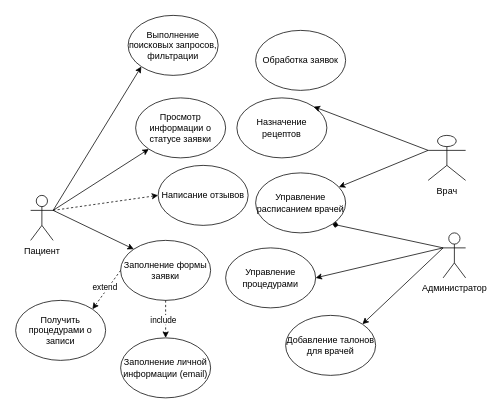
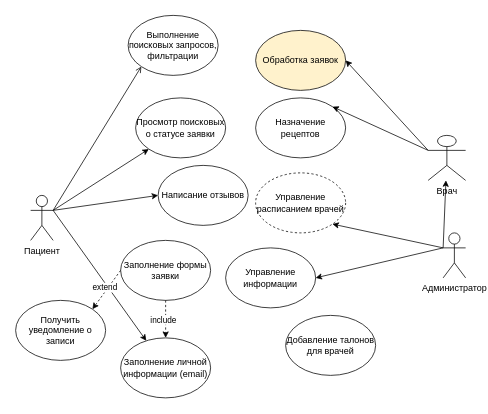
  <mxCell id="0" />
  <mxCell id="1" parent="0" />
  <mxCell id="2" value="&lt;font style=&quot;vertical-align: inherit;&quot;&gt;&lt;font style=&quot;vertical-align: inherit;&quot;&gt;Врач&lt;/font&gt;&lt;/font&gt;" style="shape=umlActor;verticalLabelPosition=bottom;verticalAlign=top;html=1;outlineConnect=0;" vertex="1" parent="1"><mxGeometry x="570" y="180" width="50" height="60" as="geometry" /></mxCell>
  <mxCell id="3" value="&lt;font style=&quot;vertical-align: inherit;&quot;&gt;&lt;font style=&quot;vertical-align: inherit;&quot;&gt;Пациент&lt;/font&gt;&lt;/font&gt;" style="shape=umlActor;verticalLabelPosition=bottom;verticalAlign=top;html=1;outlineConnect=0;" vertex="1" parent="1"><mxGeometry x="40" y="260" width="30" height="60" as="geometry" /></mxCell>
  <mxCell id="4" value="&lt;font style=&quot;vertical-align: inherit;&quot;&gt;&lt;font style=&quot;vertical-align: inherit;&quot;&gt;Администратор&lt;/font&gt;&lt;/font&gt;" style="shape=umlActor;verticalLabelPosition=bottom;verticalAlign=top;html=1;outlineConnect=0;" vertex="1" parent="1"><mxGeometry x="590" y="310" width="30" height="60" as="geometry" /></mxCell>
  <mxCell id="5" value="Заполнение формы заявки" style="ellipse;whiteSpace=wrap;html=1;" vertex="1" parent="1"><mxGeometry x="160" y="320" width="120" height="80" as="geometry" /></mxCell>
  <mxCell id="6" value="Заполнение личной информации (email)" style="ellipse;whiteSpace=wrap;html=1;" vertex="1" parent="1"><mxGeometry x="160" y="450" width="120" height="80" as="geometry" /></mxCell>
- <mxCell id="7" value="Получить процедурами о записи" style="ellipse;whiteSpace=wrap;html=1;" vertex="1" parent="1"><mxGeometry x="20" y="400" width="120" height="80" as="geometry" /></mxCell>
- <mxCell id="8" value="Просмотр информации о статусе заявки" style="ellipse;whiteSpace=wrap;html=1;" vertex="1" parent="1"><mxGeometry y="130" width="120" height="80" as="geometry" x="180" /></mxCell>
- <mxCell id="9" value="Управление процедурами" style="ellipse;whiteSpace=wrap;html=1;" vertex="1" parent="1"><mxGeometry x="300" y="330" width="120" height="80" as="geometry" /></mxCell>
+ <mxCell id="7" value="Получить уведомление о записи" style="ellipse;whiteSpace=wrap;html=1;" vertex="1" parent="1"><mxGeometry x="20" y="400" width="120" height="80" as="geometry" /></mxCell>
+ <mxCell id="8" value="Просмотр поисковых о статусе заявки" style="ellipse;whiteSpace=wrap;html=1;" vertex="1" parent="1"><mxGeometry y="130" width="120" height="80" as="geometry" x="180" /></mxCell>
+ <mxCell id="9" value="Управление информации" style="ellipse;whiteSpace=wrap;html=1;" vertex="1" parent="1"><mxGeometry x="300" y="330" width="120" height="80" as="geometry" /></mxCell>
  <mxCell id="10" value="Добавление талонов для врачей" style="ellipse;whiteSpace=wrap;html=1;" vertex="1" parent="1"><mxGeometry x="380" y="420" width="120" height="80" as="geometry" /></mxCell>
- <mxCell id="11" value="Управление расписанием врачей" style="ellipse;whiteSpace=wrap;html=1;" vertex="1" parent="1"><mxGeometry x="340" y="230" width="120" height="80" as="geometry" /></mxCell>
+ <mxCell id="11" value="Управление расписанием врачей" style="ellipse;whiteSpace=wrap;html=1;dashed=1;" vertex="1" parent="1"><mxGeometry x="340" y="230" width="120" height="80" as="geometry" /></mxCell>
  <mxCell id="12" value="Написание отзывов" style="ellipse;whiteSpace=wrap;html=1;" vertex="1" parent="1"><mxGeometry x="210" y="220" width="120" height="80" as="geometry" /></mxCell>
  <mxCell id="13" value="Выполнение поисковых запросов, фильтрации" style="ellipse;whiteSpace=wrap;html=1;" vertex="1" parent="1"><mxGeometry x="170" y="20" width="120" height="80" as="geometry" /></mxCell>
- <mxCell id="14" value="Обработка заявок" style="ellipse;whiteSpace=wrap;html=1;" vertex="1" parent="1"><mxGeometry x="340" y="40" width="120" height="80" as="geometry" /></mxCell>
- <mxCell id="15" value="Назначение рецептов" style="ellipse;whiteSpace=wrap;html=1;" vertex="1" parent="1"><mxGeometry x="315" y="130" width="120" height="80" as="geometry" /></mxCell>
- <mxCell id="16" value="" style="endArrow=classic;html=1;rounded=0;exitX=0;exitY=0.333;exitDx=0;exitDy=0;exitPerimeter=0;" edge="1" parent="1" source="2" target="11"><mxGeometry width="50" height="50" relative="1" as="geometry"><mxPoint x="370" y="20" as="sourcePoint" /><mxPoint x="420" y="-30" as="targetPoint" /></mxGeometry></mxCell>
+ <mxCell id="14" value="Обработка заявок" style="ellipse;whiteSpace=wrap;html=1;fillColor=#fff2cc;" vertex="1" parent="1"><mxGeometry x="340" y="40" width="120" height="80" as="geometry" /></mxCell>
+ <mxCell id="15" value="Назначение рецептов" style="ellipse;whiteSpace=wrap;html=1;" vertex="1" parent="1"><mxGeometry x="340" y="130" width="120" height="80" as="geometry" /></mxCell>
+ <mxCell id="16" value="" style="endArrow=classic;html=1;rounded=0;exitX=0;exitY=0.333;exitDx=0;exitDy=0;exitPerimeter=0;entryX=1;entryY=0.5;entryDx=0;entryDy=0;" edge="1" parent="1" source="2" target="14"><mxGeometry width="50" height="50" relative="1" as="geometry"><mxPoint x="370" y="20" as="sourcePoint" /><mxPoint x="420" y="-30" as="targetPoint" /></mxGeometry></mxCell>
  <mxCell id="17" value="" style="endArrow=classic;html=1;rounded=0;exitX=0;exitY=0.333;exitDx=0;exitDy=0;exitPerimeter=0;entryX=1;entryY=0;entryDx=0;entryDy=0;" edge="1" parent="1" source="2" target="15"><mxGeometry width="50" height="50" relative="1" as="geometry"><mxPoint x="530" y="30" as="sourcePoint" /><mxPoint x="500" y="180" as="targetPoint" /></mxGeometry></mxCell>
  <mxCell id="18" value="" style="endArrow=classic;html=1;rounded=0;exitX=1;exitY=0.333;exitDx=0;exitDy=0;exitPerimeter=0;entryX=0;entryY=1;entryDx=0;entryDy=0;" edge="1" parent="1" source="3" target="8"><mxGeometry width="50" height="50" relative="1" as="geometry"><mxPoint x="160" y="290" as="sourcePoint" /><mxPoint x="210" y="240" as="targetPoint" /></mxGeometry></mxCell>
- <mxCell id="19" value="" style="endArrow=classic;html=1;rounded=0;exitX=1;exitY=0.333;exitDx=0;exitDy=0;exitPerimeter=0;entryX=0;entryY=0.5;entryDx=0;entryDy=0;dashed=1;" edge="1" parent="1" source="3" target="12"><mxGeometry width="50" height="50" relative="1" as="geometry"><mxPoint x="150" y="300" as="sourcePoint" /><mxPoint x="210" y="290" as="targetPoint" /></mxGeometry></mxCell>
- <mxCell id="20" value="" style="endArrow=classic;html=1;rounded=0;entryX=0;entryY=1;entryDx=0;entryDy=0;exitX=1;exitY=0.333;exitDx=0;exitDy=0;exitPerimeter=0;" edge="1" parent="1" source="3" target="13"><mxGeometry width="50" height="50" relative="1" as="geometry"><mxPoint x="120" y="280" as="sourcePoint" /><mxPoint x="110" y="150" as="targetPoint" /></mxGeometry></mxCell>
- <mxCell id="21" value="" style="endArrow=classic;html=1;rounded=0;exitX=1;exitY=0.333;exitDx=0;exitDy=0;exitPerimeter=0;entryX=0;entryY=0;entryDx=0;entryDy=0;" edge="1" parent="1" source="3" target="5"><mxGeometry width="50" height="50" relative="1" as="geometry"><mxPoint x="80" y="320" as="sourcePoint" /><mxPoint x="-20" y="330" as="targetPoint" /></mxGeometry></mxCell>
- <mxCell id="22" value="" style="endArrow=diamond;html=1;rounded=0;exitX=0;exitY=0.333;exitDx=0;exitDy=0;exitPerimeter=0;entryX=1;entryY=1;entryDx=0;entryDy=0;" edge="1" parent="1" source="4" target="11"><mxGeometry width="50" height="50" relative="1" as="geometry"><mxPoint x="380" y="320" as="sourcePoint" /><mxPoint x="470" y="280" as="targetPoint" /></mxGeometry></mxCell>
+ <mxCell id="19" value="" style="endArrow=classic;html=1;rounded=0;exitX=1;exitY=0.333;exitDx=0;exitDy=0;exitPerimeter=0;entryX=0;entryY=0.5;entryDx=0;entryDy=0;" edge="1" parent="1" source="3" target="12"><mxGeometry width="50" height="50" relative="1" as="geometry"><mxPoint x="150" y="300" as="sourcePoint" /><mxPoint x="210" y="290" as="targetPoint" /></mxGeometry></mxCell>
+ <mxCell id="20" value="" style="endArrow=open;html=1;rounded=0;entryX=0;entryY=1;entryDx=0;entryDy=0;exitX=1;exitY=0.333;exitDx=0;exitDy=0;exitPerimeter=0;" edge="1" parent="1" source="3" target="13"><mxGeometry width="50" height="50" relative="1" as="geometry"><mxPoint x="120" y="280" as="sourcePoint" /><mxPoint x="110" y="150" as="targetPoint" /></mxGeometry></mxCell>
+ <mxCell id="21" value="" style="endArrow=classic;html=1;rounded=0;exitX=1;exitY=0.333;exitDx=0;exitDy=0;exitPerimeter=0;" edge="1" parent="1" source="3" target="6"><mxGeometry width="50" height="50" relative="1" as="geometry"><mxPoint x="80" y="320" as="sourcePoint" /><mxPoint x="-20" y="330" as="targetPoint" /></mxGeometry></mxCell>
+ <mxCell id="22" value="" style="endArrow=classic;html=1;rounded=0;exitX=0;exitY=0.333;exitDx=0;exitDy=0;exitPerimeter=0;entryX=1;entryY=1;entryDx=0;entryDy=0;" edge="1" parent="1" source="4" target="11"><mxGeometry width="50" height="50" relative="1" as="geometry"><mxPoint x="380" y="320" as="sourcePoint" /><mxPoint x="470" y="280" as="targetPoint" /></mxGeometry></mxCell>
  <mxCell id="23" value="" style="endArrow=classic;html=1;rounded=0;exitX=0;exitY=0.333;exitDx=0;exitDy=0;exitPerimeter=0;entryX=1;entryY=0.5;entryDx=0;entryDy=0;" edge="1" parent="1" source="4" target="9"><mxGeometry width="50" height="50" relative="1" as="geometry"><mxPoint x="440" y="340" as="sourcePoint" /><mxPoint x="350" y="240" as="targetPoint" /></mxGeometry></mxCell>
- <mxCell id="24" value="" style="endArrow=classic;html=1;rounded=0;entryX=1;entryY=0;entryDx=0;entryDy=0;exitX=0;exitY=0.333;exitDx=0;exitDy=0;exitPerimeter=0;" edge="1" parent="1" source="4" target="10"><mxGeometry width="50" height="50" relative="1" as="geometry"><mxPoint x="580" y="340" as="sourcePoint" /><mxPoint x="450" y="440" as="targetPoint" /></mxGeometry></mxCell>
+ <mxCell id="24" value="" style="endArrow=classic;html=1;rounded=0;exitX=0;exitY=0.333;exitDx=0;exitDy=0;exitPerimeter=0;" edge="1" parent="1" source="4" target="2"><mxGeometry width="50" height="50" relative="1" as="geometry"><mxPoint x="580" y="340" as="sourcePoint" /><mxPoint x="450" y="440" as="targetPoint" /></mxGeometry></mxCell>
  <mxCell id="25" value="" style="endArrow=classic;html=1;rounded=0;exitX=0.5;exitY=1;exitDx=0;exitDy=0;dashed=1;entryX=0.5;entryY=0;entryDx=0;entryDy=0;" edge="1" parent="1" source="5" target="6"><mxGeometry width="50" height="50" relative="1" as="geometry"><mxPoint x="200" y="430" as="sourcePoint" /><mxPoint x="150" y="470" as="targetPoint" /></mxGeometry></mxCell>
  <mxCell id="26" value="&lt;font style=&quot;vertical-align: inherit;&quot;&gt;&lt;font style=&quot;vertical-align: inherit;&quot;&gt;include&lt;/font&gt;&lt;/font&gt;" style="edgeLabel;html=1;align=center;verticalAlign=middle;resizable=0;points=[];" vertex="1" connectable="0" parent="25"><mxGeometry x="-0.017" y="-4" relative="1" as="geometry"><mxPoint as="offset" /></mxGeometry></mxCell>
  <mxCell id="27" value="" style="endArrow=classic;html=1;rounded=0;exitX=0;exitY=0.5;exitDx=0;exitDy=0;dashed=1;entryX=1;entryY=0;entryDx=0;entryDy=0;" edge="1" parent="1" source="5" target="7"><mxGeometry width="50" height="50" relative="1" as="geometry"><mxPoint x="90" y="430" as="sourcePoint" /><mxPoint x="40" y="470" as="targetPoint" /></mxGeometry></mxCell>
  <mxCell id="28" value="extend" style="edgeLabel;html=1;align=center;verticalAlign=middle;resizable=0;points=[];" vertex="1" connectable="0" parent="27"><mxGeometry x="-0.017" y="-4" relative="1" as="geometry"><mxPoint as="offset" /></mxGeometry></mxCell>
